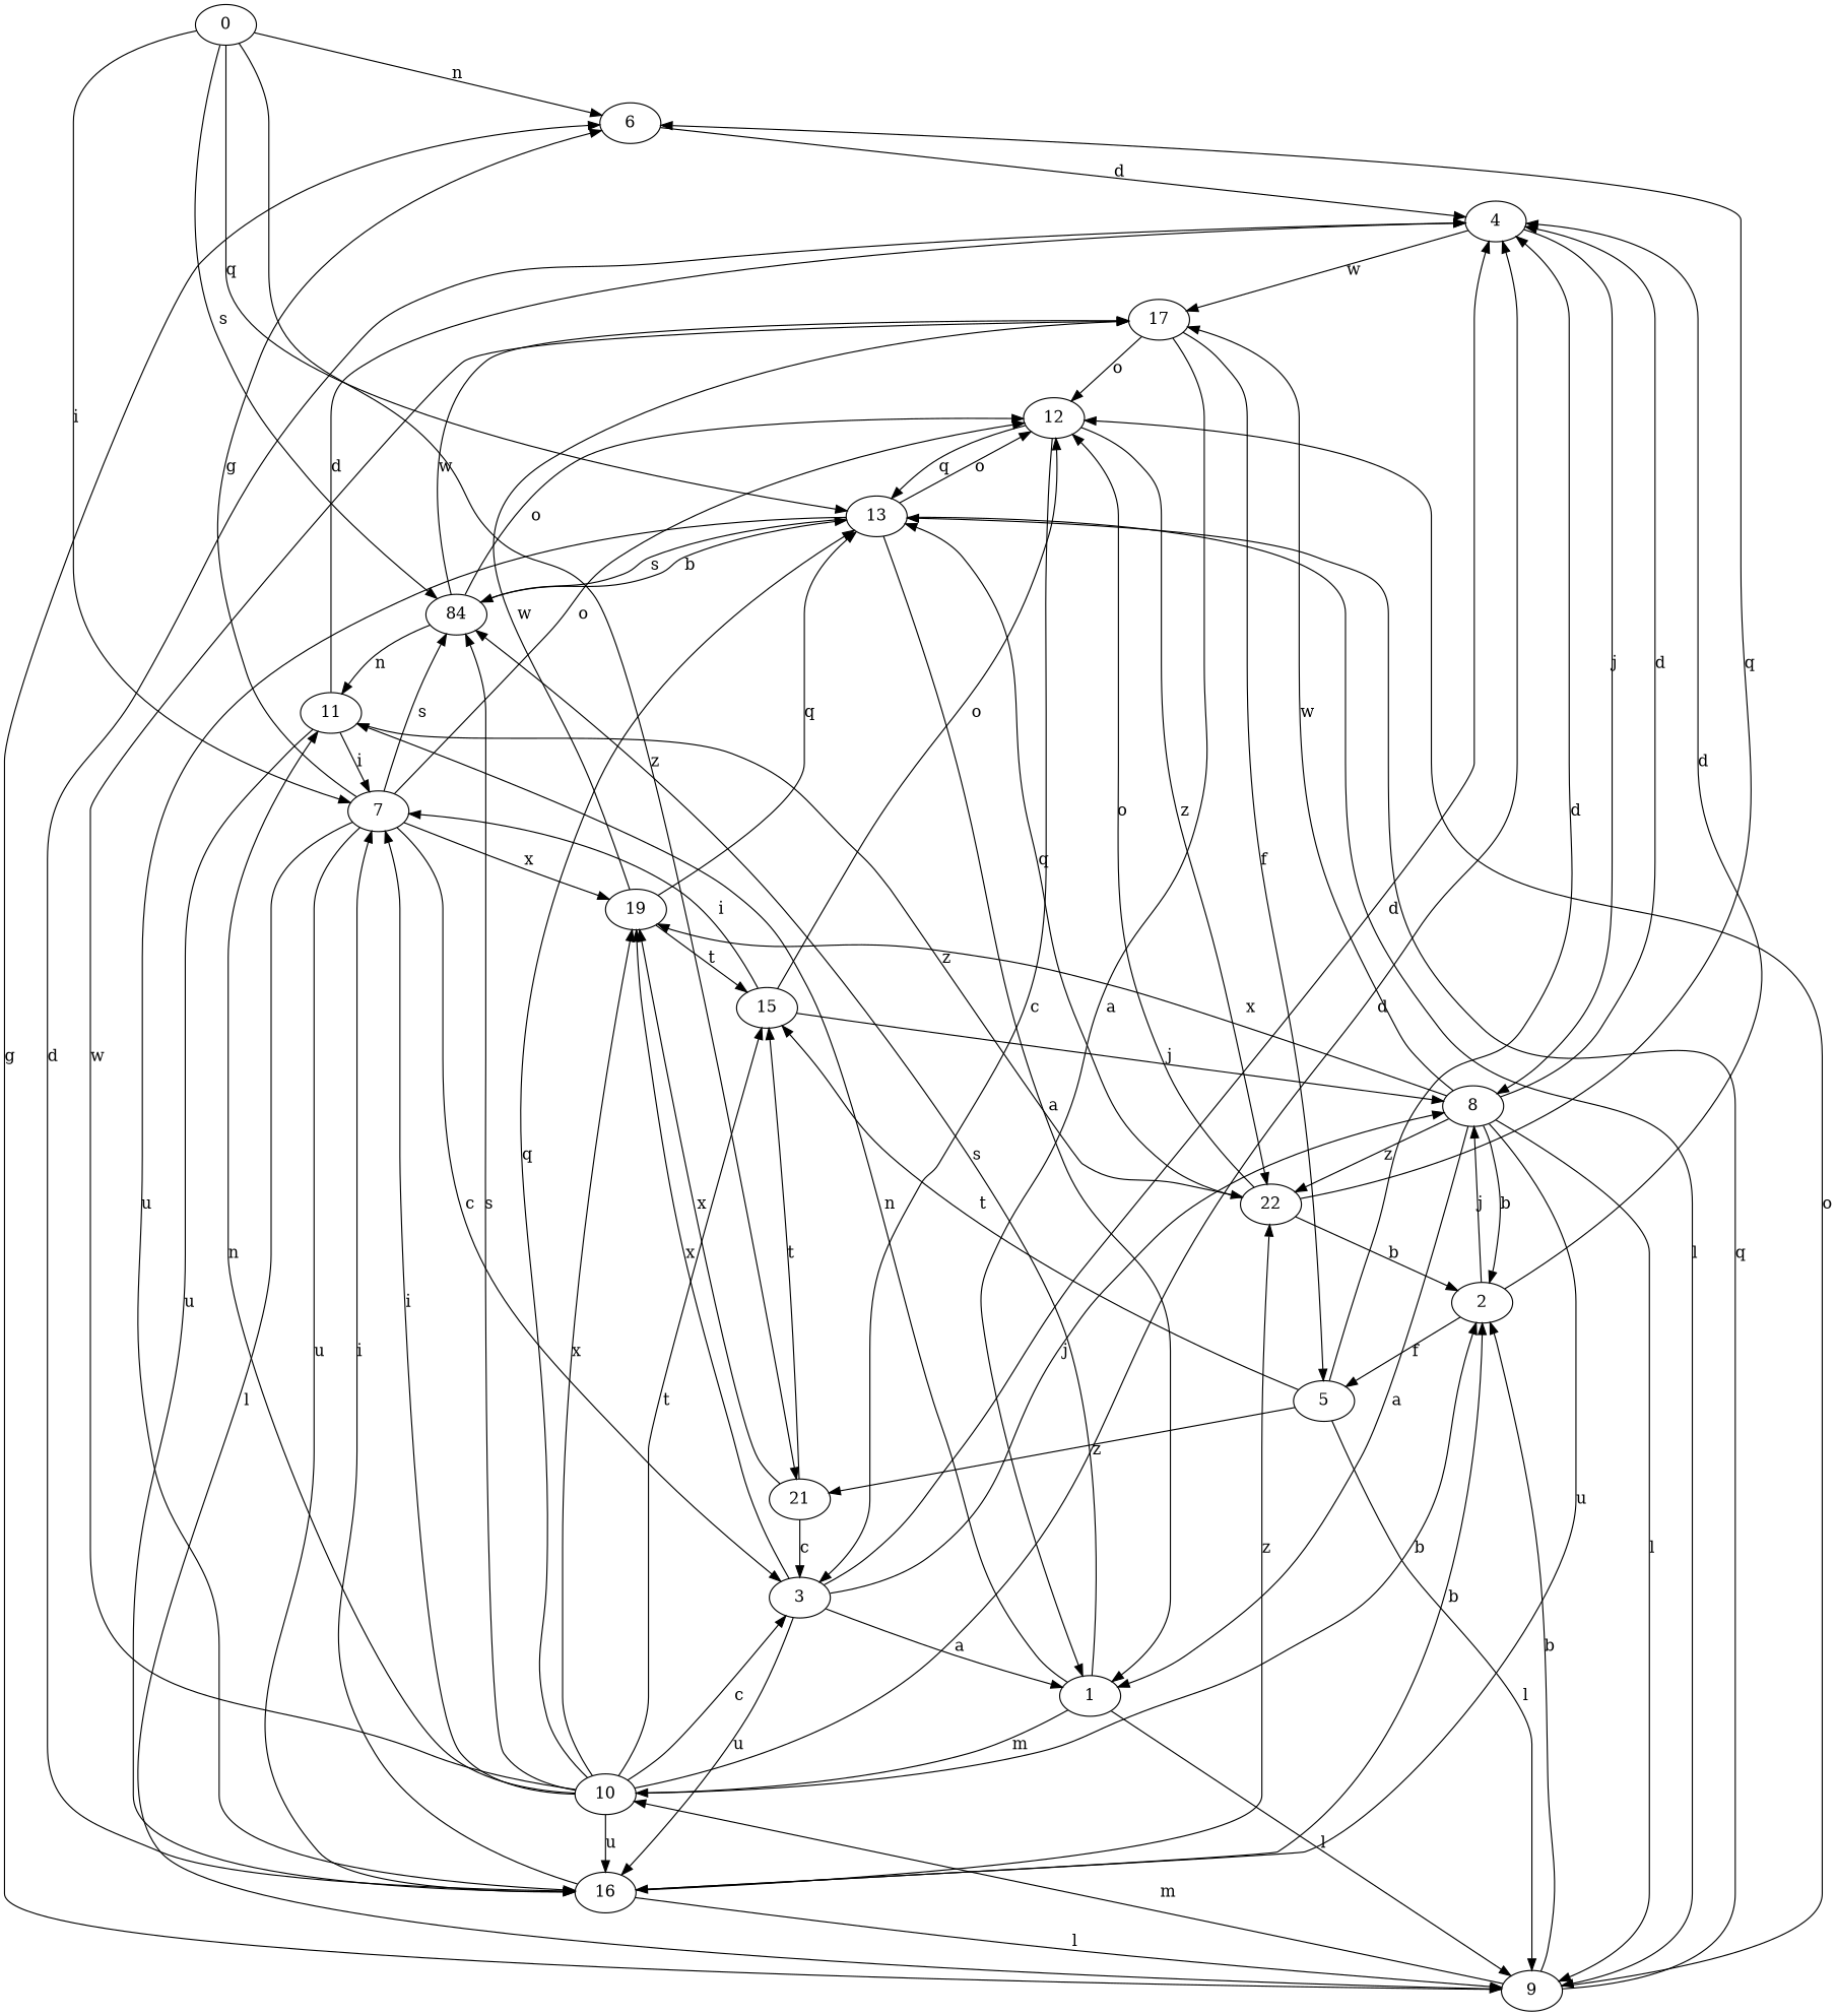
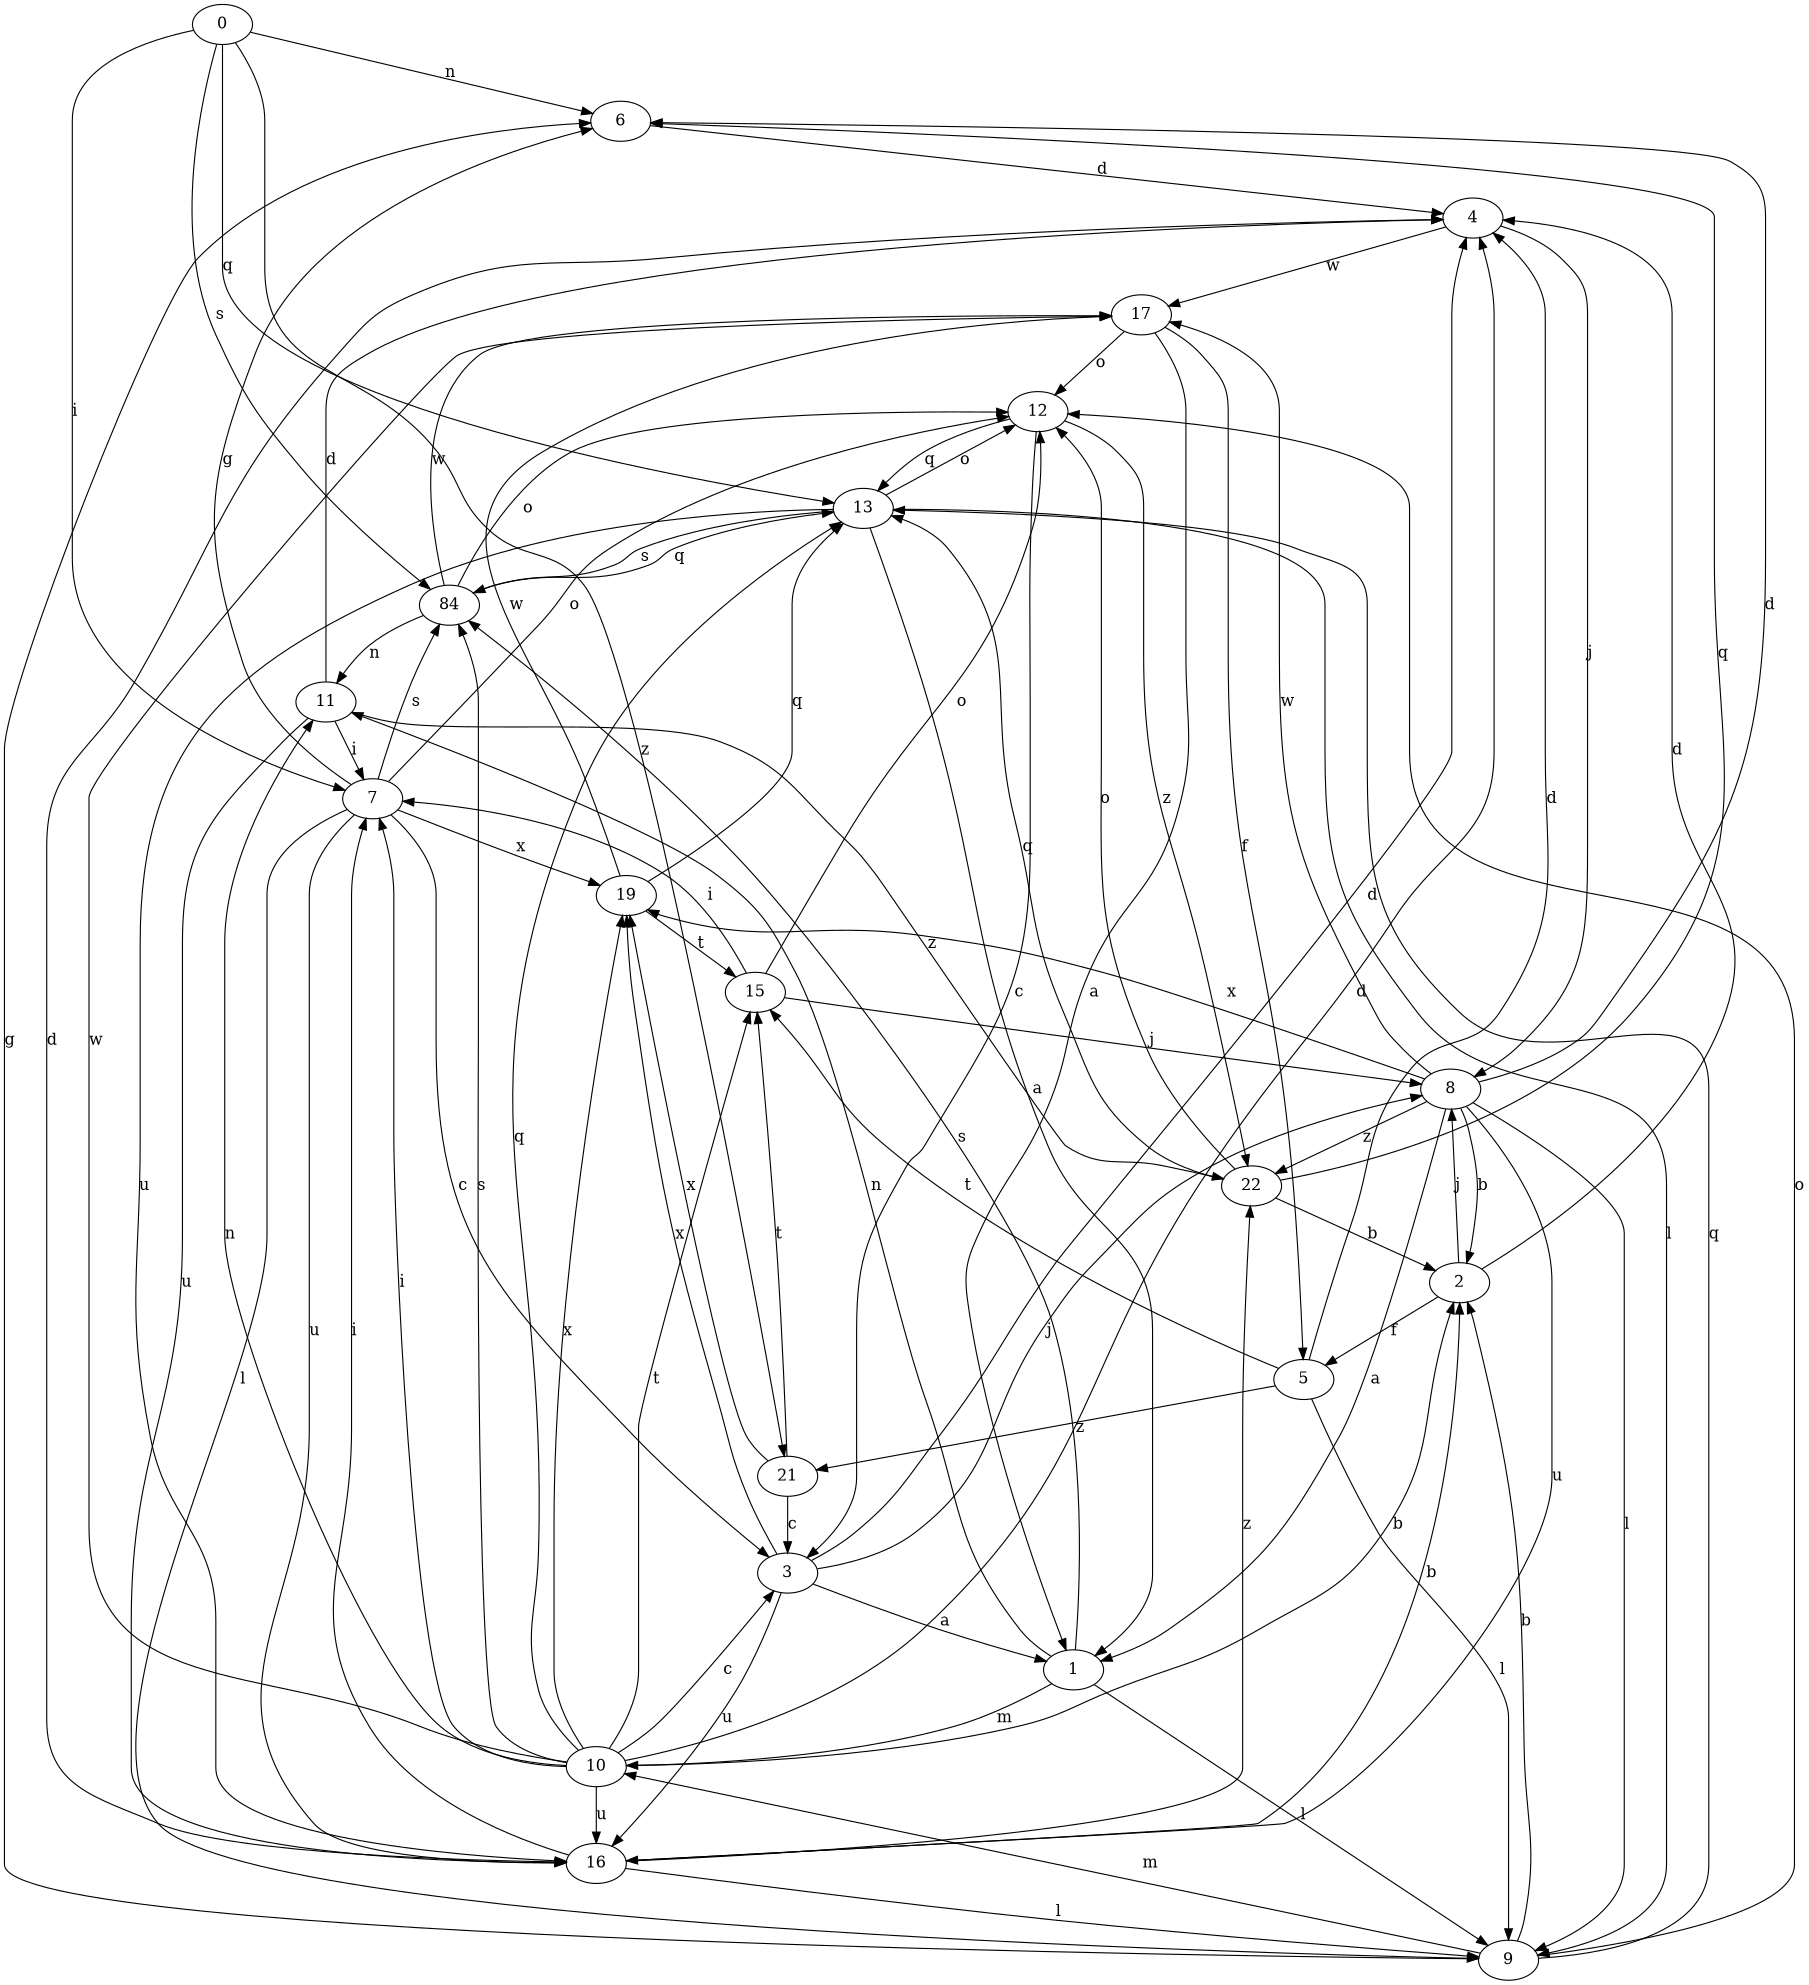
  strict digraph {
    0
    6
    7
    13
    n5 [label=84]
    21
    4
    9
    3
    16
    19
    12
    1
    11
    17
    15
    10
    2
    22
    5
    8
    0 -> 6 [label=n]
    0 -> 7 [label=i]
    0 -> 13 [label=q]
    0 -> n5 [label=s]
    0 -> 21 [label=z]
    6 -> 4 [label=d]
    7 -> 6 [label=g]
    7 -> n5 [label=s]
    7 -> 9 [label=l]
    7 -> 3 [label=c]
    7 -> 16 [label=u]
    7 -> 19 [label=x]
    7 -> 12 [label=o]
    13 -> n5 [label=s]
    13 -> 9 [label=l]
    13 -> 16 [label=u]
    13 -> 12 [label=o]
    13 -> 1 [label=a]
-   n5 -> 13 [label=b]
+   n5 -> 13 [label=q]
    n5 -> 12 [label=o]
    n5 -> 11 [label=n]
    n5 -> 17 [label=w]
    21 -> 3 [label=c]
    21 -> 19 [label=x]
    21 -> 15 [label=t]
    4 -> 17 [label=w]
    4 -> 8 [label=j]
    9 -> 6 [label=g]
    9 -> 13 [label=q]
    9 -> 12 [label=o]
    9 -> 10 [label=m]
    9 -> 2 [label=b]
    3 -> 4 [label=d]
    3 -> 16 [label=u]
    3 -> 19 [label=x]
    3 -> 1 [label=a]
    3 -> 8 [label=j]
    16 -> 7 [label=i]
    16 -> 4 [label=d]
    16 -> 9 [label=l]
    16 -> 2 [label=b]
    16 -> 22 [label=z]
    19 -> 13 [label=q]
    19 -> 17 [label=w]
    19 -> 15 [label=t]
    12 -> 13 [label=q]
    12 -> 3 [label=c]
    12 -> 22 [label=z]
    1 -> n5 [label=s]
    1 -> 9 [label=l]
    1 -> 11 [label=n]
    1 -> 10 [label=m]
    11 -> 7 [label=i]
    11 -> 4 [label=d]
    11 -> 16 [label=u]
    11 -> 22 [label=z]
    17 -> 12 [label=o]
    17 -> 1 [label=a]
    17 -> 5 [label=f]
    15 -> 7 [label=i]
    15 -> 12 [label=o]
    15 -> 8 [label=j]
    10 -> 7 [label=i]
    10 -> 13 [label=q]
    10 -> n5 [label=s]
    10 -> 4 [label=d]
    10 -> 3 [label=c]
    10 -> 16 [label=u]
    10 -> 19 [label=x]
    10 -> 11 [label=n]
    10 -> 17 [label=w]
    10 -> 15 [label=t]
    10 -> 2 [label=b]
    2 -> 4 [label=d]
    2 -> 5 [label=f]
    2 -> 8 [label=j]
    22 -> 6 [label=q]
    22 -> 13 [label=q]
    22 -> 12 [label=o]
    22 -> 2 [label=b]
    5 -> 21 [label=z]
    5 -> 4 [label=d]
    5 -> 9 [label=l]
    5 -> 15 [label=t]
-   8 -> 4 [label=d]
+   8 -> 6 [label=d]
    8 -> 9 [label=l]
    8 -> 16 [label=u]
    8 -> 19 [label=x]
    8 -> 1 [label=a]
    8 -> 17 [label=w]
    8 -> 2 [label=b]
    8 -> 22 [label=z]
  }
